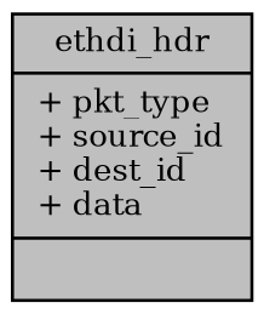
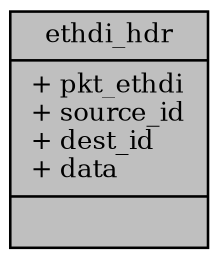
  digraph {
    fontname="DejaVu Serif"
-   n1 [color=black fillcolor=grey75 fontcolor=black fontname="DejaVu Serif" fontsize=10 height=0.2 label="{ethdi_hdr\n|+ pkt_type\l+ source_id\l+ dest_id\l+ data\l|}" shape=record style=filled width=0.4]
+   n1 [color=black fillcolor=grey75 fontcolor=black fontname="DejaVu Serif" fontsize=10 height=0.2 label="{ethdi_hdr\n|+ pkt_ethdi\l+ source_id\l+ dest_id\l+ data\l|}" shape=record style=filled width=0.4]
  }
